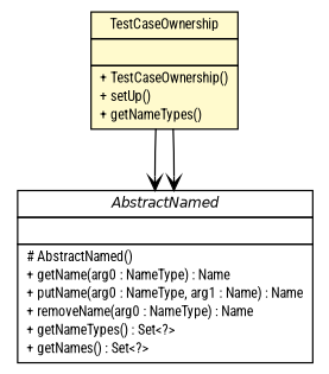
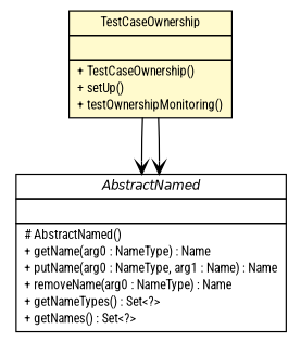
  digraph {
    nodesep=0.25
    ranksep=0.5
    fontname="Roboto Condensed"
    node [fontcolor=black fontname="Roboto Condensed" fontsize=10.0 shape=plaintext]
    edge [arrowhead=open color=black fontcolor=black fontname="Roboto Condensed" fontsize=10.0 headport=p labelfontname=Helvetica labelfontsize=10 tailport=p]
-   n1 [label=<<table title="com.edugility.nomen.TestCaseOwnership" border="0" cellborder="1" cellspacing="0" cellpadding="2" port="p" bgcolor="lemonChiffon" href="./TestCaseOwnership.html"> 		<tr><td><table border="0" cellspacing="0" cellpadding="1"> <tr><td align="center" balign="center"> TestCaseOwnership </td></tr> 		</table></td></tr> 		<tr><td><table border="0" cellspacing="0" cellpadding="1"> <tr><td align="left" balign="left">  </td></tr> 		</table></td></tr> 		<tr><td><table border="0" cellspacing="0" cellpadding="1"> <tr><td align="left" balign="left"> + TestCaseOwnership() </td></tr> <tr><td align="left" balign="left"> + setUp() </td></tr> <tr><td align="left" balign="left"> + getNameTypes() </td></tr> 		</table></td></tr> 		</table>>]
+   n1 [label=<<table title="com.edugility.nomen.TestCaseOwnership" border="0" cellborder="1" cellspacing="0" cellpadding="2" port="p" bgcolor="lemonChiffon" href="./TestCaseOwnership.html"> 		<tr><td><table border="0" cellspacing="0" cellpadding="1"> <tr><td align="center" balign="center"> TestCaseOwnership </td></tr> 		</table></td></tr> 		<tr><td><table border="0" cellspacing="0" cellpadding="1"> <tr><td align="left" balign="left">  </td></tr> 		</table></td></tr> 		<tr><td><table border="0" cellspacing="0" cellpadding="1"> <tr><td align="left" balign="left"> + TestCaseOwnership() </td></tr> <tr><td align="left" balign="left"> + setUp() </td></tr> <tr><td align="left" balign="left"> + testOwnershipMonitoring() </td></tr> 		</table></td></tr> 		</table>>]
    n2 [label=<<table title="com.edugility.nomen.AbstractNamed" border="0" cellborder="1" cellspacing="0" cellpadding="2" port="p"> 		<tr><td><table border="0" cellspacing="0" cellpadding="1"> <tr><td align="center" balign="center"><font face="Helvetica-Oblique"> AbstractNamed </font></td></tr> 		</table></td></tr> 		<tr><td><table border="0" cellspacing="0" cellpadding="1"> <tr><td align="left" balign="left">  </td></tr> 		</table></td></tr> 		<tr><td><table border="0" cellspacing="0" cellpadding="1"> <tr><td align="left" balign="left"> # AbstractNamed() </td></tr> <tr><td align="left" balign="left"> + getName(arg0 : NameType) : Name </td></tr> <tr><td align="left" balign="left"> + putName(arg0 : NameType, arg1 : Name) : Name </td></tr> <tr><td align="left" balign="left"> + removeName(arg0 : NameType) : Name </td></tr> <tr><td align="left" balign="left"> + getNameTypes() : Set&lt;?&gt; </td></tr> <tr><td align="left" balign="left"> + getNames() : Set&lt;?&gt; </td></tr> 		</table></td></tr> 		</table>>]
    n1 -> n2
    n1 -> n2
  }
